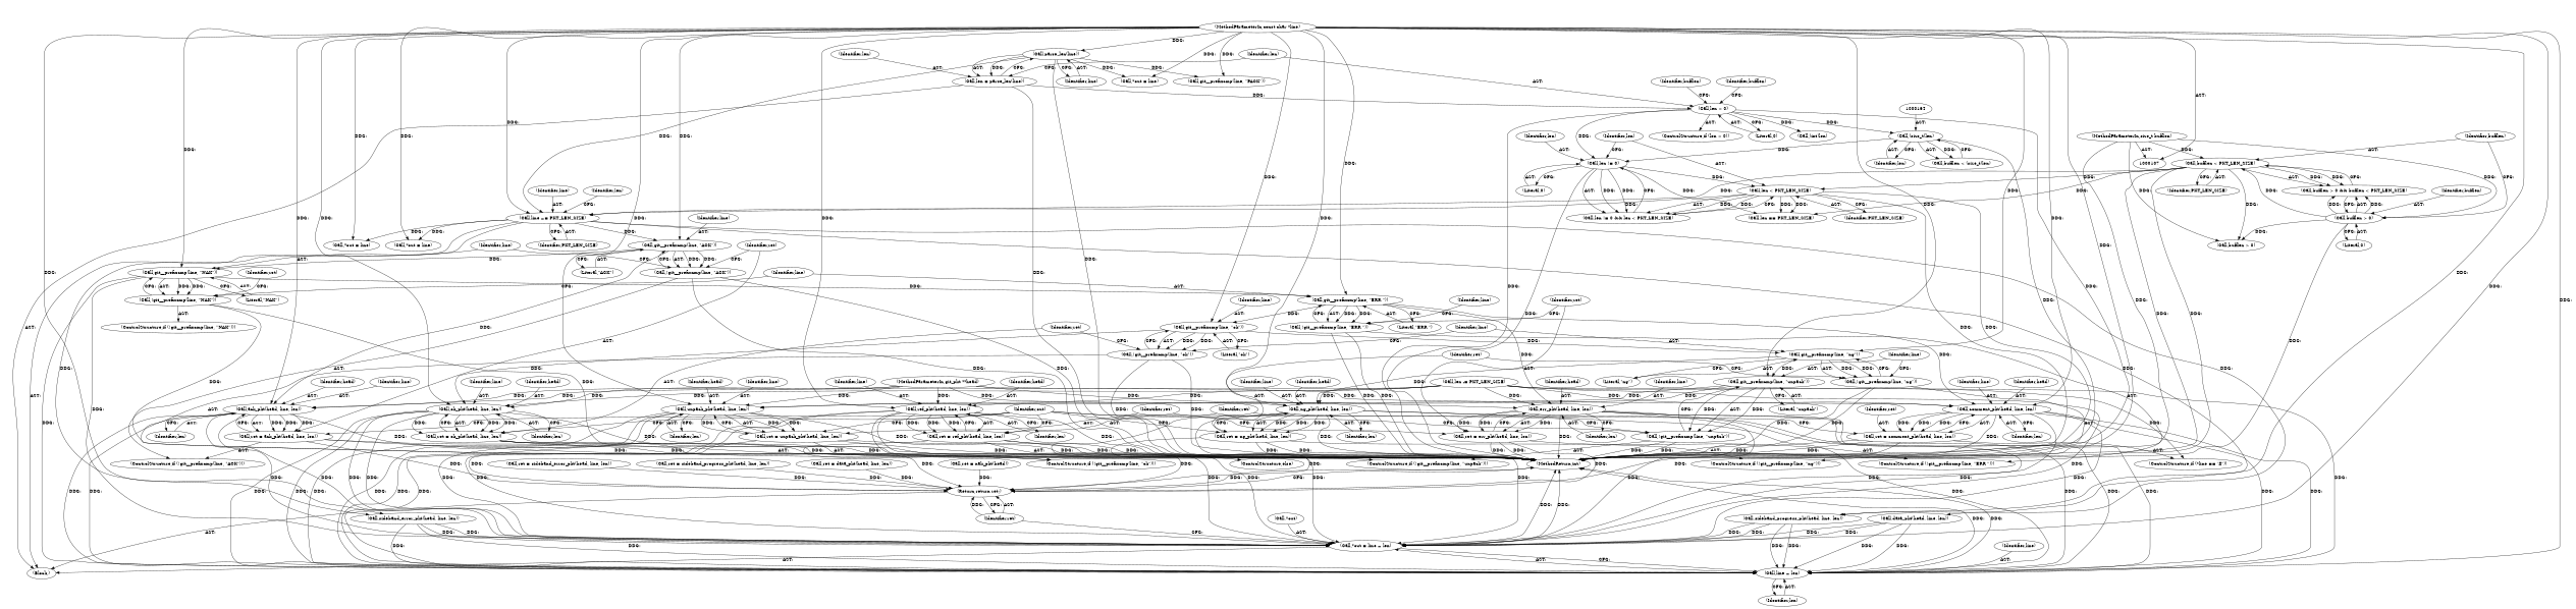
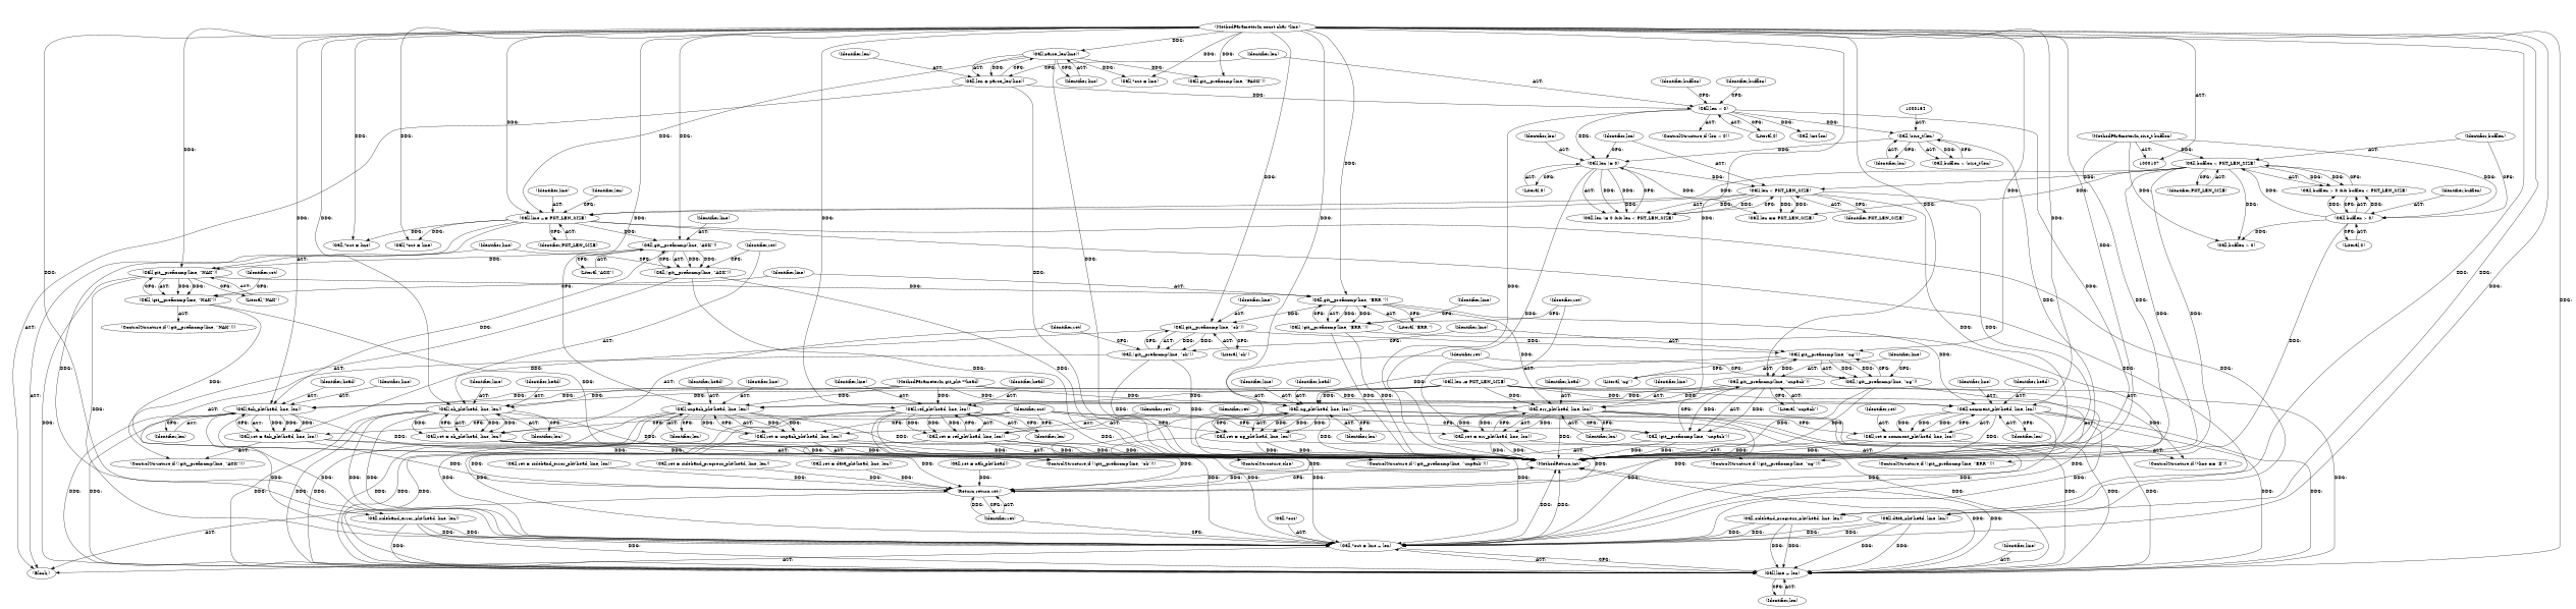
  digraph {
    n1 [label="(Call,git__prefixcmp(line, \"ACK\"))"]
    n2 [label="(Call,!git__prefixcmp(line, \"ACK\"))"]
    n3 [label="(Call,ack_pkt(head, line, len))"]
    n4 [label="(Call,git__prefixcmp(line, \"NAK\"))"]
    n5 [label="(Literal,\"ACK\")"]
    n6 [label="(MethodReturn,int)"]
    n7 [label="(ControlStructure,if (!git__prefixcmp(line, \"ACK\")))"]
    n8 [label="(Call,*out = line + len)"]
    n9 [label="(Call,line + len)"]
    n10 [label="(Call,ret = ack_pkt(head, line, len))"]
    n11 [label="(Identifier,len)"]
    n12 [label="(Call,git__prefixcmp(line, \"ERR \"))"]
    n13 [label="(Call,!git__prefixcmp(line, \"NAK\"))"]
    n14 [label="(Literal,\"NAK\")"]
    n15 [label="(Call,line += PKT_LEN_SIZE)"]
    n16 [label="(Call,data_pkt(head, line, len))"]
    n17 [label="(Call,*out = line)"]
    n18 [label="(Identifier,PKT_LEN_SIZE)"]
    n19 [label="(Call,sideband_progress_pkt(head, line, len))"]
    n20 [label="(Call,*out = line)"]
    n21 [label="(Block,)"]
    n22 [label="(Call,sideband_error_pkt(head, line, len))"]
    n23 [label="(Call,bufflen < PKT_LEN_SIZE)"]
    n24 [label="(Call,len < PKT_LEN_SIZE)"]
    n25 [label="(Call,len == PKT_LEN_SIZE)"]
    n26 [label="(Identifier,PKT_LEN_SIZE)"]
    n27 [label="(Call,bufflen > 0 && bufflen < PKT_LEN_SIZE)"]
    n28 [label="(Call,bufflen > 0)"]
    n29 [label="(Call,len != 0 && len < PKT_LEN_SIZE)"]
    n30 [label="(Identifier,PKT_LEN_SIZE)"]
    n31 [label="(Call,bufflen > 0)"]
    n32 [label="(Return,return ret;)"]
    n33 [label="(Literal,0)"]
    n34 [label="(MethodParameterIn,size_t bufflen)"]
    1000107
    n36 [label="(Call,bufflen < (size_t)len)"]
    n37 [label="(Call,(size_t)len)"]
    n38 [label="(Call,len != 0)"]
    n39 [label="(Literal,0)"]
    n40 [label="(Call,len < 0)"]
    n41 [label="(Call,(int)len)"]
    n42 [label="(ControlStructure,if (len < 0))"]
    n43 [label="(Literal,0)"]
    n44 [label="(Identifier,len)"]
    n45 [label="(Call,len = parse_len(line))"]
    n46 [label="(Call,parse_len(line))"]
    n47 [label="(Identifier,line)"]
    n48 [label="(Call,git__prefixcmp(line, \"PACK\"))"]
    n49 [label="(Call,*out = line)"]
    n50 [label="(MethodParameterIn,const char *line)"]
    n51 [label="(Call,err_pkt(head, line, len))"]
    n52 [label="(Call,comment_pkt(head, line, len))"]
    n53 [label="(Call,git__prefixcmp(line, \"ok\"))"]
    n54 [label="(Call,ok_pkt(head, line, len))"]
    n55 [label="(Call,git__prefixcmp(line, \"ng\"))"]
    n56 [label="(Call,ng_pkt(head, line, len))"]
    n57 [label="(Call,git__prefixcmp(line, \"unpack\"))"]
    n58 [label="(Call,unpack_pkt(head, line, len))"]
    n59 [label="(Call,ref_pkt(head, line, len))"]
    n60 [label="(Identifier,len)"]
    n61 [label="(Call,!git__prefixcmp(line, \"ERR \"))"]
    n62 [label="(Literal,\"ERR \")"]
    n63 [label="(Call,ret = err_pkt(head, line, len))"]
    n64 [label="(Identifier,len)"]
    n65 [label="(Call,ret = comment_pkt(head, line, len))"]
    n66 [label="(Identifier,len)"]
    n67 [label="(Call,!git__prefixcmp(line, \"ok\"))"]
    n68 [label="(Literal,\"ok\")"]
    n69 [label="(Call,ret = ok_pkt(head, line, len))"]
    n70 [label="(Identifier,len)"]
    n71 [label="(Call,!git__prefixcmp(line, \"ng\"))"]
    n72 [label="(Literal,\"ng\")"]
    n73 [label="(Call,ret = ng_pkt(head, line, len))"]
    n74 [label="(Identifier,len)"]
    n75 [label="(Call,!git__prefixcmp(line, \"unpack\"))"]
    n76 [label="(Literal,\"unpack\")"]
    n77 [label="(Call,ret = unpack_pkt(head, line, len))"]
    n78 [label="(Identifier,len)"]
    n79 [label="(Call,ret = ref_pkt(head, line, len))"]
    n80 [label="(Identifier,len)"]
    n81 [label="(Identifier,ret)"]
    n82 [label="(ControlStructure,if (!git__prefixcmp(line, \"NAK\")))"]
    n83 [label="(ControlStructure,if (!git__prefixcmp(line, \"ERR \")))"]
    n84 [label="(ControlStructure,if (*line == '#'))"]
    n85 [label="(ControlStructure,if (!git__prefixcmp(line, \"ok\")))"]
    n86 [label="(ControlStructure,if (!git__prefixcmp(line, \"ng\")))"]
    n87 [label="(ControlStructure,if (!git__prefixcmp(line, \"unpack\")))"]
    n88 [label="(ControlStructure,else)"]
    n89 [label="(Identifier,ret)"]
    n90 [label="(Identifier,line)"]
    n91 [label="(Identifier,line)"]
    n92 [label="(MethodParameterIn,git_pkt **head)"]
    n93 [label="(Identifier,line)"]
    n94 [label="(Call,ret = sideband_error_pkt(head, line, len))"]
    n95 [label="(Identifier,len)"]
    n96 [label="(Identifier,line)"]
    n97 [label="(Identifier,line)"]
    n98 [label="(Call,*out)"]
    n99 [label="(Identifier,ret)"]
    n100 [label="(Identifier,line)"]
    n101 [label="(Identifier,len)"]
    n102 [label="(Identifier,ret)"]
    n103 [label="(Identifier,ret)"]
    n104 [label="(Identifier,out)"]
    n105 [label="(Identifier,line)"]
    n106 [label="(Identifier,line)"]
    n107 [label="(Identifier,head)"]
    n108 [label="(Identifier,bufflen)"]
    n109 [label="(Identifier,line)"]
    n110 [label="(Identifier,line)"]
    n111 [label="(Identifier,ret)"]
    n112 [label="(Identifier,head)"]
    n113 [label="(Identifier,head)"]
    n114 [label="(Identifier,bufflen)"]
    n115 [label="(Identifier,head)"]
    n116 [label="(Identifier,ret)"]
    n117 [label="(Identifier,line)"]
    n118 [label="(Identifier,bufflen)"]
    n119 [label="(Identifier,bufflen)"]
    n120 [label="(Identifier,len)"]
    n121 [label="(Call,ret = sideband_progress_pkt(head, line, len))"]
    n122 [label="(Call,len -= PKT_LEN_SIZE)"]
    n123 [label="(Identifier,line)"]
    n124 [label="(Identifier,ret)"]
    n125 [label="(Identifier,line)"]
    n126 [label="(Call,ret = data_pkt(head, line, len))"]
    n127 [label="(Identifier,line)"]
    n128 [label="(Identifier,line)"]
    n129 [label="(Identifier,len)"]
    n130 [label="(Identifier,ret)"]
    n131 [label="(Identifier,head)"]
    n132 [label="(Identifier,line)"]
    n133 [label="(Identifier,head)"]
    n134 [label="(Call,ret = nak_pkt(head))"]
    n135 [label="(Identifier,head)"]
    n136 [label="(Identifier,len)"]
    1000164
    n1 -> n2 [label="AST: "]
    n1 -> n2 [label="DDG: "]
    n1 -> n2 [label="DDG: "]
    n1 -> n3 [label="DDG: "]
    n1 -> n4 [label="DDG: "]
    n1 -> n5 [label="CFG: "]
    n2 -> n1 [label="CFG: "]
    n2 -> n6 [label="DDG: "]
    n2 -> n6 [label="DDG: "]
    n2 -> n7 [label="AST: "]
    n3 -> n6 [label="DDG: "]
    n3 -> n8 [label="DDG: "]
    n3 -> n8 [label="DDG: "]
    n3 -> n9 [label="DDG: "]
    n3 -> n9 [label="DDG: "]
    n3 -> n10 [label="AST: "]
    n3 -> n10 [label="DDG: "]
    n3 -> n10 [label="DDG: "]
    n3 -> n10 [label="DDG: "]
    n3 -> n11 [label="CFG: "]
    n4 -> n8 [label="DDG: "]
    n4 -> n9 [label="DDG: "]
    n4 -> n12 [label="DDG: "]
    n4 -> n13 [label="AST: "]
    n4 -> n13 [label="DDG: "]
    n4 -> n13 [label="DDG: "]
    n4 -> n14 [label="CFG: "]
    n5 -> n1 [label="AST: "]
    n6 -> n32 [label="CFG: "]
    n8 -> n6 [label="DDG: "]
    n8 -> n6 [label="DDG: "]
    n8 -> n9 [label="CFG: "]
    n8 -> n21 [label="AST: "]
    n9 -> n6 [label="DDG: "]
    n9 -> n6 [label="DDG: "]
    n9 -> n8 [label="AST: "]
    n9 -> n60 [label="CFG: "]
    n10 -> n3 [label="CFG: "]
    n10 -> n6 [label="DDG: "]
    n10 -> n6 [label="DDG: "]
    n10 -> n7 [label="AST: "]
    n10 -> n32 [label="DDG: "]
    n11 -> n3 [label="AST: "]
    n12 -> n51 [label="DDG: "]
    n12 -> n52 [label="DDG: "]
    n12 -> n53 [label="DDG: "]
    n12 -> n61 [label="AST: "]
    n12 -> n61 [label="DDG: "]
    n12 -> n61 [label="DDG: "]
    n12 -> n62 [label="CFG: "]
    n13 -> n4 [label="CFG: "]
    n13 -> n6 [label="DDG: "]
    n13 -> n6 [label="DDG: "]
    n13 -> n82 [label="AST: "]
    n14 -> n4 [label="AST: "]
    n15 -> n1 [label="DDG: "]
    n15 -> n16 [label="DDG: "]
    n15 -> n17 [label="DDG: "]
    n15 -> n18 [label="CFG: "]
    n15 -> n19 [label="DDG: "]
    n15 -> n20 [label="DDG: "]
    n15 -> n21 [label="AST: "]
    n15 -> n22 [label="DDG: "]
    n16 -> n8 [label="DDG: "]
    n16 -> n8 [label="DDG: "]
    n16 -> n9 [label="DDG: "]
    n16 -> n9 [label="DDG: "]
    n18 -> n15 [label="AST: "]
    n19 -> n8 [label="DDG: "]
    n19 -> n8 [label="DDG: "]
    n19 -> n9 [label="DDG: "]
    n19 -> n9 [label="DDG: "]
    n22 -> n8 [label="DDG: "]
    n22 -> n8 [label="DDG: "]
    n22 -> n9 [label="DDG: "]
    n22 -> n9 [label="DDG: "]
    n23 -> n6 [label="DDG: "]
    n23 -> n6 [label="DDG: "]
    n23 -> n15 [label="DDG: "]
    n23 -> n24 [label="DDG: "]
    n23 -> n25 [label="DDG: "]
    n23 -> n26 [label="CFG: "]
    n23 -> n27 [label="AST: "]
    n23 -> n27 [label="DDG: "]
    n23 -> n27 [label="DDG: "]
    n23 -> n28 [label="DDG: "]
    n24 -> n6 [label="DDG: "]
    n24 -> n6 [label="DDG: "]
    n24 -> n15 [label="DDG: "]
    n24 -> n25 [label="DDG: "]
    n24 -> n25 [label="DDG: "]
    n24 -> n29 [label="AST: "]
    n24 -> n29 [label="DDG: "]
    n24 -> n29 [label="DDG: "]
    n24 -> n30 [label="CFG: "]
    n26 -> n23 [label="AST: "]
    n27 -> n23 [label="CFG: "]
    n27 -> n31 [label="CFG: "]
    n29 -> n24 [label="CFG: "]
    n29 -> n38 [label="CFG: "]
    n30 -> n24 [label="AST: "]
    n31 -> n6 [label="DDG: "]
    n31 -> n23 [label="DDG: "]
    n31 -> n27 [label="AST: "]
    n31 -> n27 [label="DDG: "]
    n31 -> n27 [label="DDG: "]
    n31 -> n28 [label="DDG: "]
    n31 -> n33 [label="CFG: "]
    n32 -> n6 [label="DDG: "]
    n32 -> n21 [label="AST: "]
    n32 -> n81 [label="CFG: "]
    n33 -> n31 [label="AST: "]
    n34 -> n6 [label="DDG: "]
    n34 -> n23 [label="DDG: "]
    n34 -> n28 [label="DDG: "]
    n34 -> n31 [label="DDG: "]
    n34 -> 1000107 [label="AST: "]
    n36 -> n37 [label="CFG: "]
    n37 -> n6 [label="DDG: "]
    n37 -> n36 [label="AST: "]
    n37 -> n36 [label="DDG: "]
    n37 -> n38 [label="DDG: "]
    n37 -> n44 [label="CFG: "]
    n38 -> n6 [label="DDG: "]
    n38 -> n24 [label="DDG: "]
    n38 -> n25 [label="DDG: "]
    n38 -> n29 [label="AST: "]
    n38 -> n29 [label="DDG: "]
    n38 -> n29 [label="DDG: "]
    n38 -> n39 [label="CFG: "]
    n39 -> n38 [label="AST: "]
    n40 -> n6 [label="DDG: "]
    n40 -> n6 [label="DDG: "]
    n40 -> n37 [label="DDG: "]
    n40 -> n38 [label="DDG: "]
    n40 -> n41 [label="DDG: "]
    n40 -> n42 [label="AST: "]
    n40 -> n43 [label="CFG: "]
    n43 -> n40 [label="AST: "]
    n44 -> n37 [label="AST: "]
    n45 -> n6 [label="DDG: "]
    n45 -> n21 [label="AST: "]
    n45 -> n40 [label="DDG: "]
    n45 -> n46 [label="CFG: "]
    n46 -> n6 [label="DDG: "]
    n46 -> n15 [label="DDG: "]
    n46 -> n45 [label="AST: "]
    n46 -> n45 [label="DDG: "]
    n46 -> n47 [label="CFG: "]
    n46 -> n48 [label="DDG: "]
    n46 -> n49 [label="DDG: "]
    n47 -> n46 [label="AST: "]
    n50 -> n1 [label="DDG: "]
    n50 -> n3 [label="DDG: "]
    n50 -> n4 [label="DDG: "]
    n50 -> n6 [label="DDG: "]
    n50 -> n8 [label="DDG: "]
    n50 -> n9 [label="DDG: "]
    n50 -> n12 [label="DDG: "]
    n50 -> n15 [label="DDG: "]
+   n50 -> n16 [label="DDG: "]
    n50 -> n17 [label="DDG: "]
    n50 -> n19 [label="DDG: "]
    n50 -> n20 [label="DDG: "]
    n50 -> n22 [label="DDG: "]
    n50 -> 1000107 [label="AST: "]
    n50 -> n46 [label="DDG: "]
    n50 -> n48 [label="DDG: "]
    n50 -> n49 [label="DDG: "]
+   n50 -> n51 [label="DDG: "]
    n50 -> n52 [label="DDG: "]
    n50 -> n53 [label="DDG: "]
    n50 -> n54 [label="DDG: "]
    n50 -> n55 [label="DDG: "]
    n50 -> n56 [label="DDG: "]
    n50 -> n57 [label="DDG: "]
    n50 -> n58 [label="DDG: "]
    n50 -> n59 [label="DDG: "]
    n51 -> n6 [label="DDG: "]
    n51 -> n8 [label="DDG: "]
    n51 -> n8 [label="DDG: "]
    n51 -> n9 [label="DDG: "]
    n51 -> n9 [label="DDG: "]
    n51 -> n63 [label="AST: "]
    n51 -> n63 [label="DDG: "]
    n51 -> n63 [label="DDG: "]
    n51 -> n63 [label="DDG: "]
    n51 -> n64 [label="CFG: "]
    n52 -> n6 [label="DDG: "]
    n52 -> n8 [label="DDG: "]
    n52 -> n8 [label="DDG: "]
    n52 -> n9 [label="DDG: "]
    n52 -> n9 [label="DDG: "]
    n52 -> n65 [label="AST: "]
    n52 -> n65 [label="DDG: "]
    n52 -> n65 [label="DDG: "]
    n52 -> n65 [label="DDG: "]
    n52 -> n66 [label="CFG: "]
    n53 -> n54 [label="DDG: "]
    n53 -> n55 [label="DDG: "]
    n53 -> n67 [label="AST: "]
    n53 -> n67 [label="DDG: "]
    n53 -> n67 [label="DDG: "]
    n53 -> n68 [label="CFG: "]
    n54 -> n6 [label="DDG: "]
    n54 -> n8 [label="DDG: "]
    n54 -> n8 [label="DDG: "]
    n54 -> n9 [label="DDG: "]
    n54 -> n9 [label="DDG: "]
    n54 -> n69 [label="AST: "]
    n54 -> n69 [label="DDG: "]
    n54 -> n69 [label="DDG: "]
    n54 -> n69 [label="DDG: "]
    n54 -> n70 [label="CFG: "]
    n55 -> n56 [label="DDG: "]
    n55 -> n57 [label="DDG: "]
    n55 -> n71 [label="AST: "]
    n55 -> n71 [label="DDG: "]
    n55 -> n71 [label="DDG: "]
    n55 -> n72 [label="CFG: "]
    n56 -> n6 [label="DDG: "]
    n56 -> n8 [label="DDG: "]
    n56 -> n8 [label="DDG: "]
    n56 -> n9 [label="DDG: "]
    n56 -> n9 [label="DDG: "]
    n56 -> n73 [label="AST: "]
    n56 -> n73 [label="DDG: "]
    n56 -> n73 [label="DDG: "]
    n56 -> n73 [label="DDG: "]
    n56 -> n74 [label="CFG: "]
    n57 -> n58 [label="DDG: "]
    n57 -> n59 [label="DDG: "]
    n57 -> n75 [label="AST: "]
    n57 -> n75 [label="DDG: "]
    n57 -> n75 [label="DDG: "]
    n57 -> n76 [label="CFG: "]
    n58 -> n6 [label="DDG: "]
    n58 -> n8 [label="DDG: "]
    n58 -> n8 [label="DDG: "]
    n58 -> n9 [label="DDG: "]
    n58 -> n9 [label="DDG: "]
    n58 -> n77 [label="AST: "]
    n58 -> n77 [label="DDG: "]
    n58 -> n77 [label="DDG: "]
    n58 -> n77 [label="DDG: "]
    n58 -> n78 [label="CFG: "]
    n59 -> n6 [label="DDG: "]
    n59 -> n8 [label="DDG: "]
    n59 -> n8 [label="DDG: "]
    n59 -> n9 [label="DDG: "]
    n59 -> n9 [label="DDG: "]
    n59 -> n79 [label="AST: "]
    n59 -> n79 [label="DDG: "]
    n59 -> n79 [label="DDG: "]
    n59 -> n79 [label="DDG: "]
    n59 -> n80 [label="CFG: "]
    n60 -> n9 [label="AST: "]
    n61 -> n6 [label="DDG: "]
    n61 -> n6 [label="DDG: "]
    n61 -> n12 [label="CFG: "]
    n61 -> n83 [label="AST: "]
    n62 -> n12 [label="AST: "]
    n63 -> n6 [label="DDG: "]
    n63 -> n6 [label="DDG: "]
    n63 -> n32 [label="DDG: "]
    n63 -> n51 [label="CFG: "]
    n63 -> n83 [label="AST: "]
    n64 -> n51 [label="AST: "]
    n65 -> n6 [label="DDG: "]
    n65 -> n6 [label="DDG: "]
    n65 -> n32 [label="DDG: "]
    n65 -> n52 [label="CFG: "]
    n65 -> n84 [label="AST: "]
    n66 -> n52 [label="AST: "]
    n67 -> n6 [label="DDG: "]
    n67 -> n6 [label="DDG: "]
    n67 -> n53 [label="CFG: "]
    n67 -> n85 [label="AST: "]
    n68 -> n53 [label="AST: "]
    n69 -> n6 [label="DDG: "]
    n69 -> n6 [label="DDG: "]
    n69 -> n32 [label="DDG: "]
    n69 -> n54 [label="CFG: "]
    n69 -> n85 [label="AST: "]
    n70 -> n54 [label="AST: "]
    n71 -> n6 [label="DDG: "]
    n71 -> n6 [label="DDG: "]
    n71 -> n55 [label="CFG: "]
    n71 -> n86 [label="AST: "]
    n72 -> n55 [label="AST: "]
    n73 -> n6 [label="DDG: "]
    n73 -> n6 [label="DDG: "]
    n73 -> n32 [label="DDG: "]
    n73 -> n56 [label="CFG: "]
    n73 -> n86 [label="AST: "]
    n74 -> n56 [label="AST: "]
    n75 -> n6 [label="DDG: "]
    n75 -> n6 [label="DDG: "]
    n75 -> n57 [label="CFG: "]
    n75 -> n87 [label="AST: "]
    n76 -> n57 [label="AST: "]
    n77 -> n6 [label="DDG: "]
    n77 -> n6 [label="DDG: "]
    n77 -> n32 [label="DDG: "]
    n77 -> n58 [label="CFG: "]
    n77 -> n87 [label="AST: "]
    n78 -> n58 [label="AST: "]
    n79 -> n6 [label="DDG: "]
    n79 -> n6 [label="DDG: "]
    n79 -> n32 [label="DDG: "]
    n79 -> n59 [label="CFG: "]
    n79 -> n88 [label="AST: "]
    n80 -> n59 [label="AST: "]
    n81 -> n8 [label="CFG: "]
    n81 -> n32 [label="AST: "]
    n81 -> n32 [label="DDG: "]
    n89 -> n65 [label="AST: "]
    n90 -> n59 [label="AST: "]
    n91 -> n57 [label="AST: "]
    n91 -> n71 [label="CFG: "]
    n92 -> n3 [label="DDG: "]
    n92 -> n51 [label="DDG: "]
    n92 -> n52 [label="DDG: "]
    n92 -> n54 [label="DDG: "]
    n92 -> n56 [label="DDG: "]
    n92 -> n58 [label="DDG: "]
    n92 -> n59 [label="DDG: "]
    n93 -> n61 [label="CFG: "]
    n94 -> n32 [label="DDG: "]
    n95 -> n40 [label="AST: "]
    n95 -> n45 [label="CFG: "]
    n96 -> n12 [label="AST: "]
    n96 -> n13 [label="CFG: "]
    n97 -> n52 [label="AST: "]
    n98 -> n8 [label="AST: "]
    n99 -> n2 [label="CFG: "]
    n99 -> n10 [label="AST: "]
    n100 -> n53 [label="AST: "]
    n101 -> n38 [label="AST: "]
    n102 -> n75 [label="CFG: "]
    n102 -> n77 [label="AST: "]
    n103 -> n67 [label="CFG: "]
    n103 -> n69 [label="AST: "]
    n104 -> n10 [label="CFG: "]
    n104 -> n63 [label="CFG: "]
    n104 -> n65 [label="CFG: "]
    n104 -> n69 [label="CFG: "]
    n104 -> n73 [label="CFG: "]
    n104 -> n77 [label="CFG: "]
    n104 -> n79 [label="CFG: "]
    n105 -> n1 [label="AST: "]
    n106 -> n58 [label="AST: "]
    n107 -> n3 [label="AST: "]
    n108 -> n23 [label="AST: "]
    n108 -> n31 [label="CFG: "]
    n109 -> n56 [label="AST: "]
    n110 -> n9 [label="AST: "]
    n111 -> n75 [label="CFG: "]
    n111 -> n79 [label="AST: "]
    n112 -> n58 [label="AST: "]
    n113 -> n54 [label="AST: "]
    n114 -> n40 [label="CFG: "]
    n115 -> n51 [label="AST: "]
    n116 -> n13 [label="CFG: "]
    n117 -> n2 [label="CFG: "]
    n117 -> n4 [label="AST: "]
    n118 -> n40 [label="CFG: "]
    n119 -> n31 [label="AST: "]
    n120 -> n45 [label="AST: "]
    n121 -> n32 [label="DDG: "]
    n122 -> n3 [label="DDG: "]
    n122 -> n8 [label="DDG: "]
    n122 -> n9 [label="DDG: "]
    n122 -> n51 [label="DDG: "]
    n122 -> n52 [label="DDG: "]
    n122 -> n54 [label="DDG: "]
    n122 -> n56 [label="DDG: "]
    n122 -> n58 [label="DDG: "]
    n122 -> n84 [label="DDG: "]
    n123 -> n3 [label="AST: "]
    n124 -> n61 [label="CFG: "]
    n124 -> n63 [label="AST: "]
    n125 -> n51 [label="AST: "]
    n126 -> n32 [label="DDG: "]
    n127 -> n54 [label="AST: "]
    n128 -> n15 [label="AST: "]
    n129 -> n24 [label="AST: "]
    n129 -> n38 [label="CFG: "]
    n130 -> n71 [label="CFG: "]
    n130 -> n73 [label="AST: "]
    n131 -> n56 [label="AST: "]
    n132 -> n55 [label="AST: "]
    n132 -> n67 [label="CFG: "]
    n133 -> n52 [label="AST: "]
    n134 -> n32 [label="DDG: "]
    n135 -> n59 [label="AST: "]
    n136 -> n15 [label="CFG: "]
    1000164 -> n37 [label="AST: "]
  }
